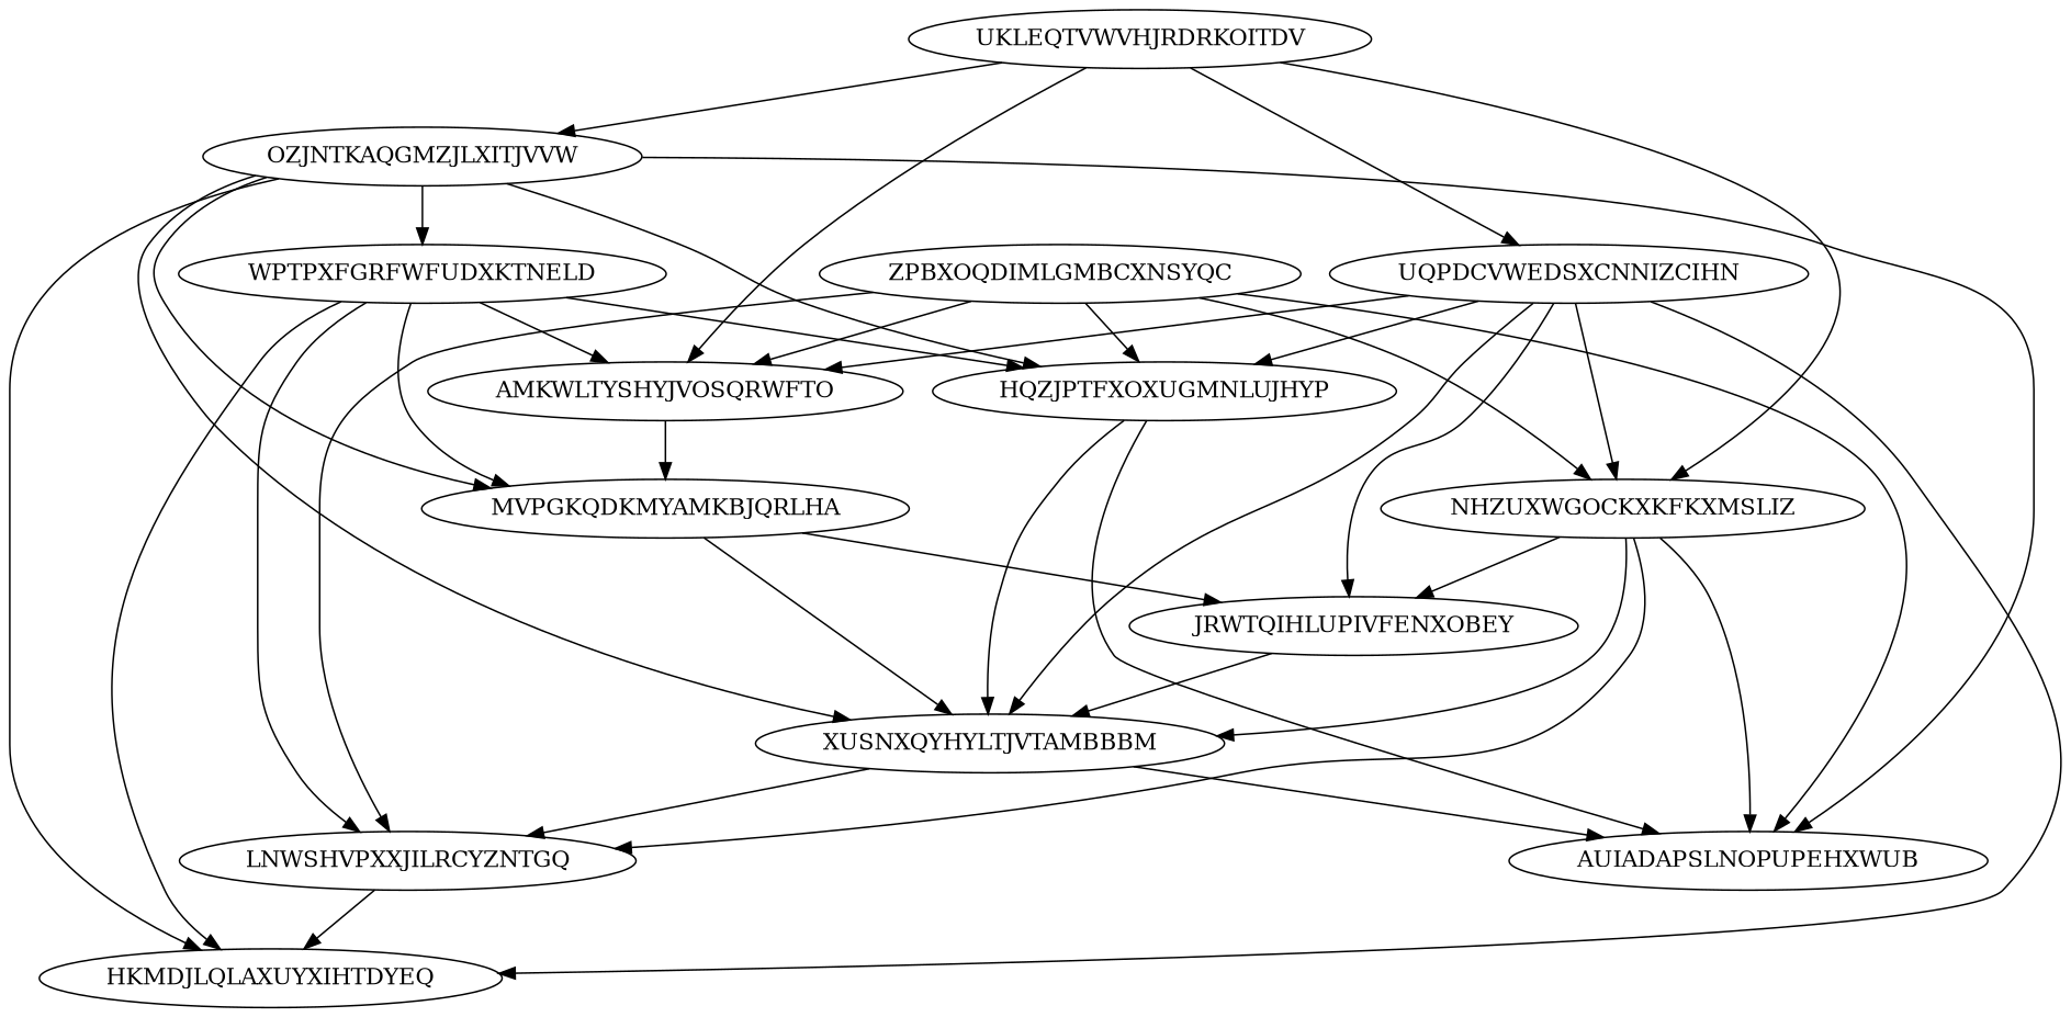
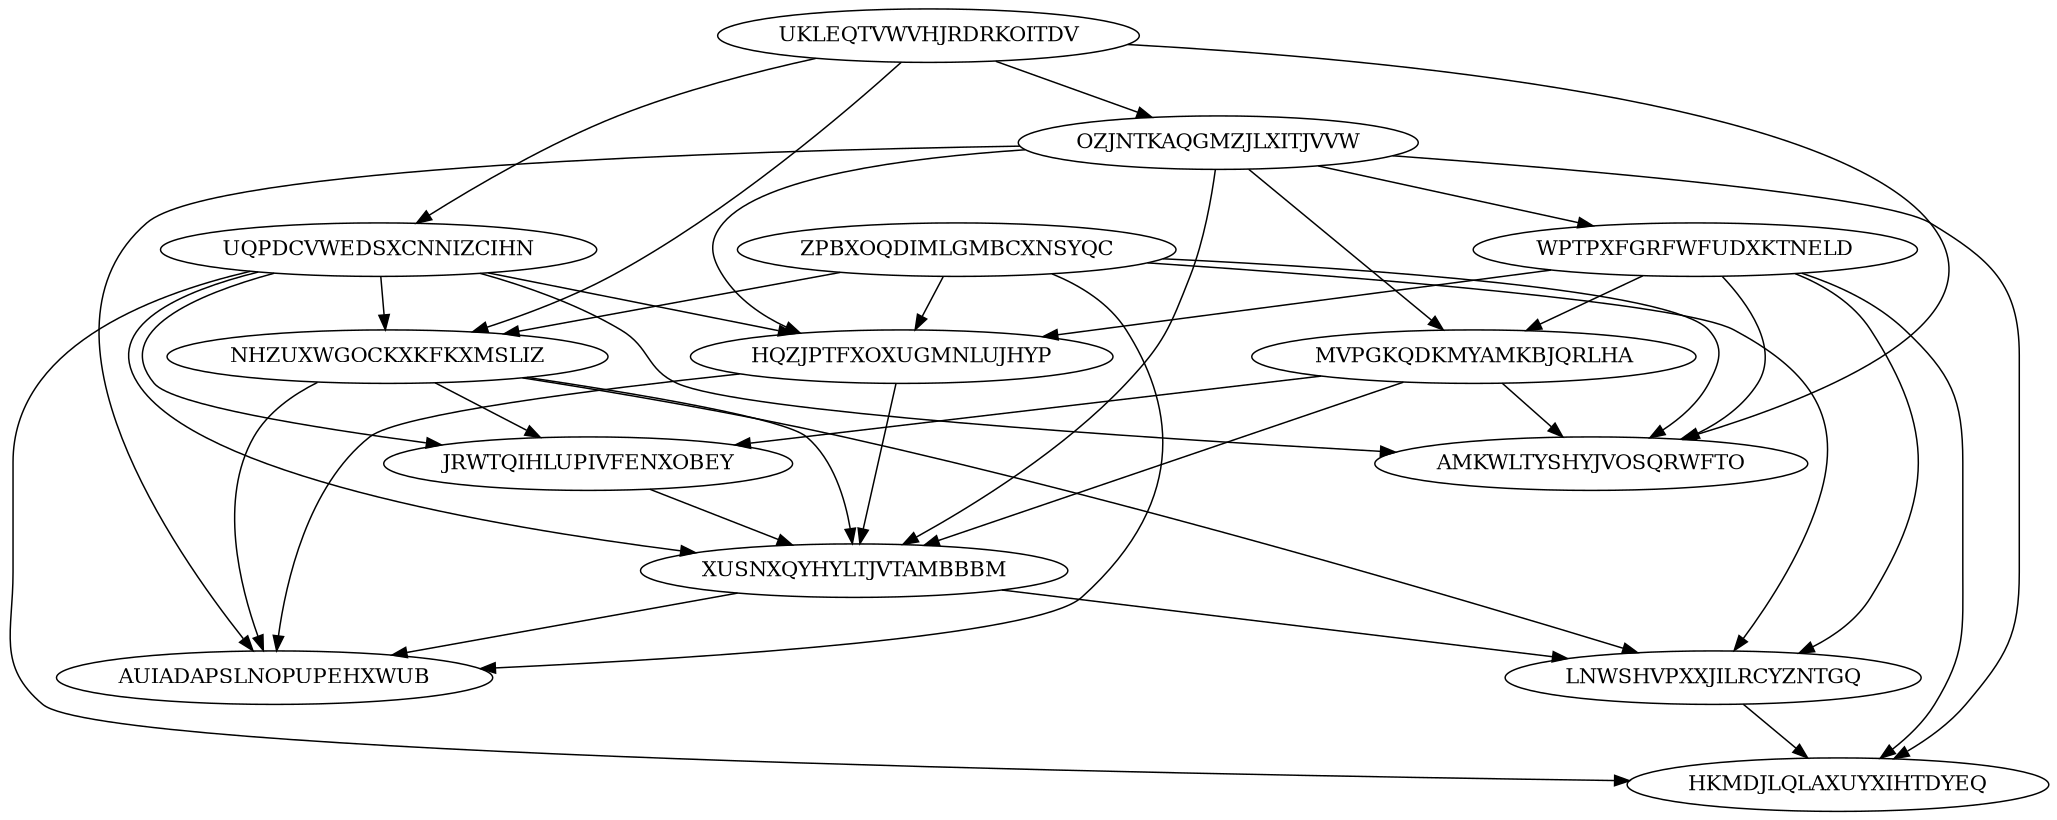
  digraph {
    node [Weight=10]
    edge [Weight=17]
    UQPDCVWEDSXCNNIZCIHN [Weight=18]
    UKLEQTVWVHJRDRKOITDV
    OZJNTKAQGMZJLXITJVVW [Weight=11]
    NHZUXWGOCKXKFKXMSLIZ [Weight=16]
    AMKWLTYSHYJVOSQRWFTO [Weight=11]
    HQZJPTFXOXUGMNLUJHYP [Weight=11]
    JRWTQIHLUPIVFENXOBEY [Weight=17]
    XUSNXQYHYLTJVTAMBBBM [Weight=19]
    HKMDJLQLAXUYXIHTDYEQ [Weight=20]
    AUIADAPSLNOPUPEHXWUB
    WPTPXFGRFWFUDXKTNELD [Weight=17]
    MVPGKQDKMYAMKBJQRLHA [Weight=18]
    LNWSHVPXXJILRCYZNTGQ
    ZPBXOQDIMLGMBCXNSYQC [Weight=16]
    UQPDCVWEDSXCNNIZCIHN -> NHZUXWGOCKXKFKXMSLIZ [Weight=14]
    UQPDCVWEDSXCNNIZCIHN -> AMKWLTYSHYJVOSQRWFTO [Weight=18]
    UQPDCVWEDSXCNNIZCIHN -> HQZJPTFXOXUGMNLUJHYP [Weight=16]
    UQPDCVWEDSXCNNIZCIHN -> JRWTQIHLUPIVFENXOBEY [Weight=12]
    UQPDCVWEDSXCNNIZCIHN -> XUSNXQYHYLTJVTAMBBBM [Weight=18]
    UQPDCVWEDSXCNNIZCIHN -> HKMDJLQLAXUYXIHTDYEQ [Weight=18]
    UKLEQTVWVHJRDRKOITDV -> UQPDCVWEDSXCNNIZCIHN
    UKLEQTVWVHJRDRKOITDV -> OZJNTKAQGMZJLXITJVVW [Weight=14]
    UKLEQTVWVHJRDRKOITDV -> NHZUXWGOCKXKFKXMSLIZ [Weight=16]
    UKLEQTVWVHJRDRKOITDV -> AMKWLTYSHYJVOSQRWFTO
    OZJNTKAQGMZJLXITJVVW -> HQZJPTFXOXUGMNLUJHYP [Weight=10]
    OZJNTKAQGMZJLXITJVVW -> XUSNXQYHYLTJVTAMBBBM [Weight=20]
    OZJNTKAQGMZJLXITJVVW -> HKMDJLQLAXUYXIHTDYEQ [Weight=14]
    OZJNTKAQGMZJLXITJVVW -> AUIADAPSLNOPUPEHXWUB [Weight=20]
    OZJNTKAQGMZJLXITJVVW -> WPTPXFGRFWFUDXKTNELD [Weight=10]
    OZJNTKAQGMZJLXITJVVW -> MVPGKQDKMYAMKBJQRLHA [Weight=20]
    NHZUXWGOCKXKFKXMSLIZ -> JRWTQIHLUPIVFENXOBEY [Weight=18]
    NHZUXWGOCKXKFKXMSLIZ -> XUSNXQYHYLTJVTAMBBBM [Weight=15]
    NHZUXWGOCKXKFKXMSLIZ -> AUIADAPSLNOPUPEHXWUB [Weight=20]
    NHZUXWGOCKXKFKXMSLIZ -> LNWSHVPXXJILRCYZNTGQ [Weight=10]
    HQZJPTFXOXUGMNLUJHYP -> XUSNXQYHYLTJVTAMBBBM [Weight=16]
    HQZJPTFXOXUGMNLUJHYP -> AUIADAPSLNOPUPEHXWUB [Weight=16]
    JRWTQIHLUPIVFENXOBEY -> XUSNXQYHYLTJVTAMBBBM [Weight=11]
    XUSNXQYHYLTJVTAMBBBM -> AUIADAPSLNOPUPEHXWUB [Weight=15]
    XUSNXQYHYLTJVTAMBBBM -> LNWSHVPXXJILRCYZNTGQ
    WPTPXFGRFWFUDXKTNELD -> AMKWLTYSHYJVOSQRWFTO [Weight=19]
    WPTPXFGRFWFUDXKTNELD -> HQZJPTFXOXUGMNLUJHYP [Weight=14]
    WPTPXFGRFWFUDXKTNELD -> HKMDJLQLAXUYXIHTDYEQ [Weight=19]
    WPTPXFGRFWFUDXKTNELD -> MVPGKQDKMYAMKBJQRLHA [Weight=15]
    WPTPXFGRFWFUDXKTNELD -> LNWSHVPXXJILRCYZNTGQ [Weight=19]
-   AMKWLTYSHYJVOSQRWFTO -> MVPGKQDKMYAMKBJQRLHA [Weight=20]
+   MVPGKQDKMYAMKBJQRLHA -> AMKWLTYSHYJVOSQRWFTO [Weight=20]
    MVPGKQDKMYAMKBJQRLHA -> JRWTQIHLUPIVFENXOBEY [Weight=16]
    MVPGKQDKMYAMKBJQRLHA -> XUSNXQYHYLTJVTAMBBBM [Weight=14]
    LNWSHVPXXJILRCYZNTGQ -> HKMDJLQLAXUYXIHTDYEQ [Weight=13]
    ZPBXOQDIMLGMBCXNSYQC -> NHZUXWGOCKXKFKXMSLIZ
    ZPBXOQDIMLGMBCXNSYQC -> AMKWLTYSHYJVOSQRWFTO [Weight=15]
    ZPBXOQDIMLGMBCXNSYQC -> HQZJPTFXOXUGMNLUJHYP
    ZPBXOQDIMLGMBCXNSYQC -> AUIADAPSLNOPUPEHXWUB
    ZPBXOQDIMLGMBCXNSYQC -> LNWSHVPXXJILRCYZNTGQ [Weight=13]
  }
